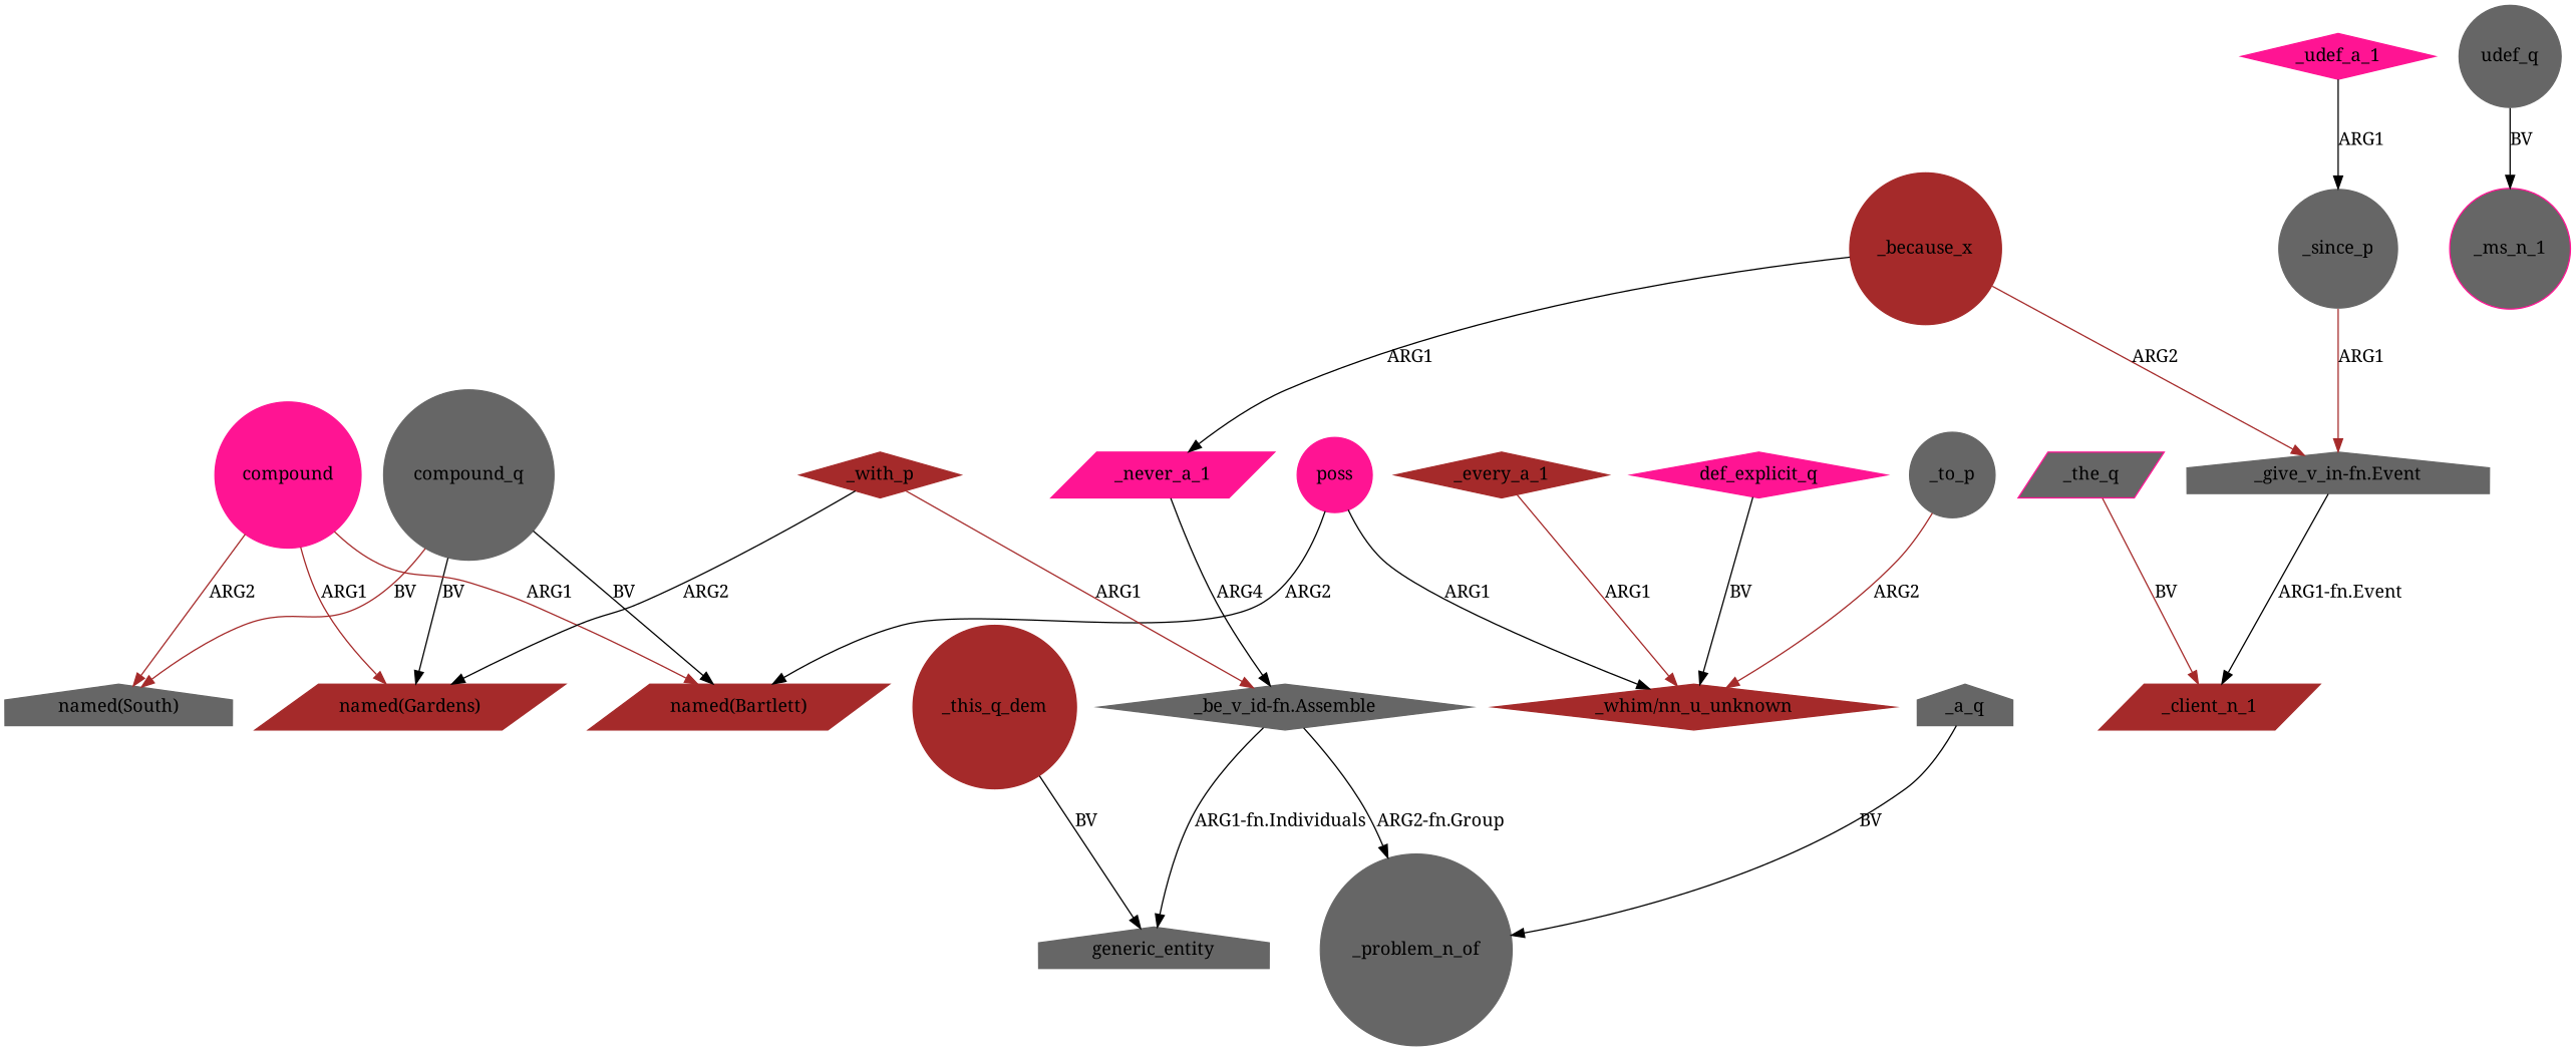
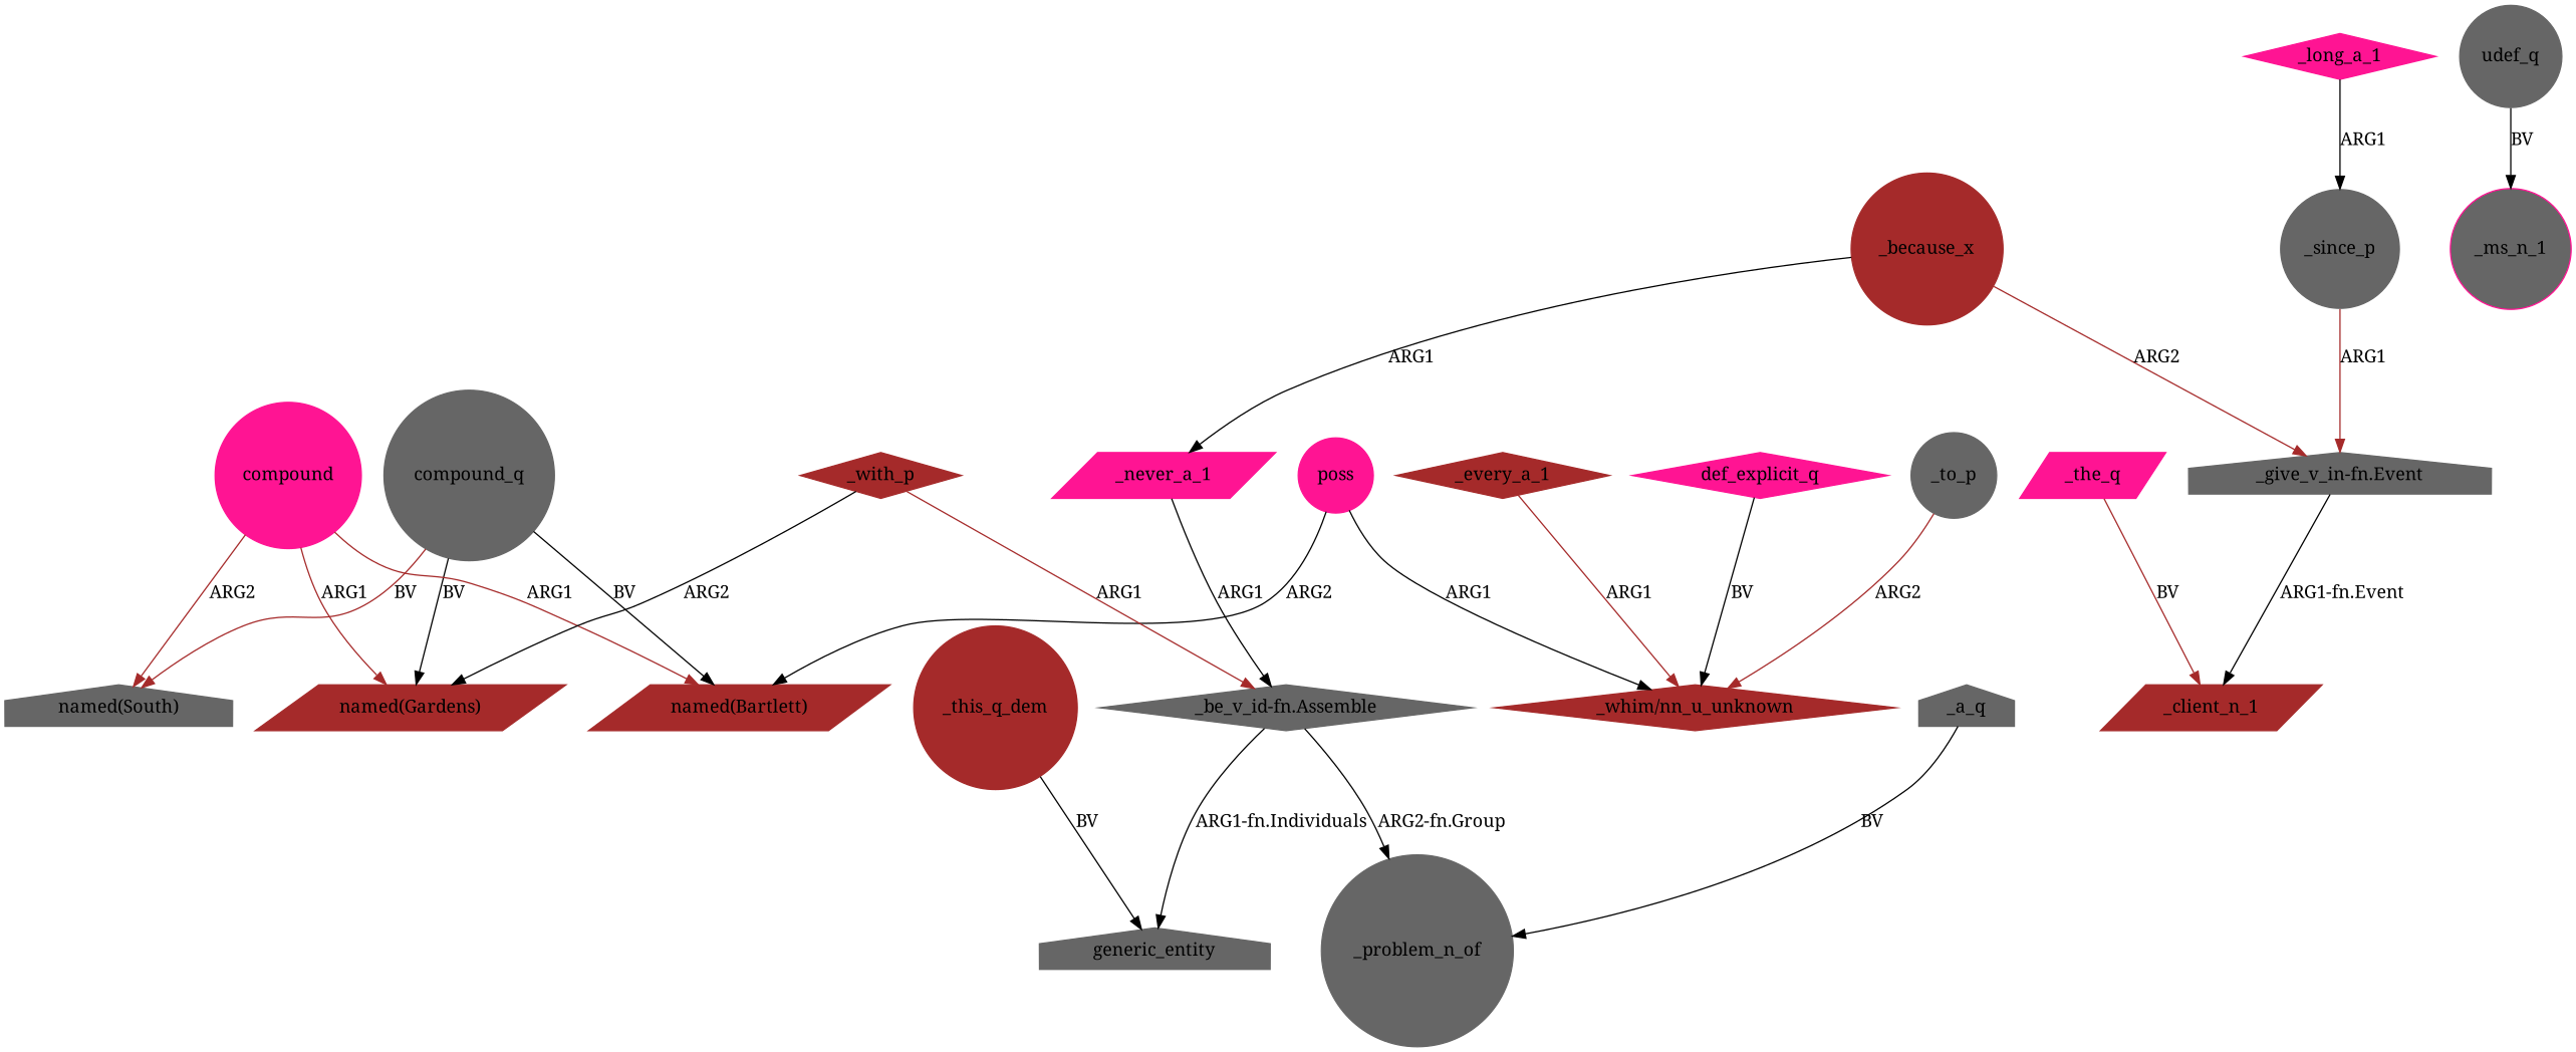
  digraph {
    fontname="Noto Serif"
    node [color=gray40 fontname="Noto Serif" shape=circle style=filled]
    edge [color=black fontname="Noto Serif"]
    n1 [label=compound_q]
    "named(Gardens)" [color=brown shape=parallelogram]
    "named(Bartlett)" [color=brown shape=parallelogram]
    "named(South)" [shape=house]
    poss [color=deeppink]
    "_whim/nn_u_unknown" [color=brown shape=diamond]
    compound [color=deeppink]
    _ms_n_1 [color=deeppink fillcolor=gray40]
    _never_a_1 [color=deeppink shape=parallelogram]
    "_be_v_id-fn.Assemble" [shape=diamond]
    generic_entity [shape=house]
    _problem_n_of
-   _the_q [color=deeppink shape=parallelogram fillcolor=gray40]
+   _the_q [color=deeppink shape=parallelogram]
    _client_n_1 [color=brown shape=parallelogram]
    _with_p [color=brown shape=diamond]
    _because_x [color=brown]
    "_give_v_in-fn.Event" [shape=house]
    def_explicit_q [color=deeppink shape=diamond]
    _to_p
    _every_a_1 [color=brown shape=diamond]
    _this_q_dem [color=brown]
    udef_q
-   _long_a_1 [color=deeppink shape=diamond label=_udef_a_1]
+   _long_a_1 [color=deeppink shape=diamond]
    _since_p
    _a_q [shape=house]
    n1 -> "named(Gardens)" [label=BV]
    n1 -> "named(Bartlett)" [label=BV]
    n1 -> "named(South)" [color=brown label=BV]
    poss -> "named(Bartlett)" [label=ARG2]
    poss -> "_whim/nn_u_unknown" [label=ARG1]
    compound -> "named(Gardens)" [color=brown label=ARG1]
    compound -> "named(Bartlett)" [color=brown label=ARG1]
    compound -> "named(South)" [color=brown label=ARG2]
-   _never_a_1 -> "_be_v_id-fn.Assemble" [label=ARG4]
+   _never_a_1 -> "_be_v_id-fn.Assemble" [label=ARG1]
    "_be_v_id-fn.Assemble" -> generic_entity [label="ARG1-fn.Individuals"]
    "_be_v_id-fn.Assemble" -> _problem_n_of [label="ARG2-fn.Group"]
    _the_q -> _client_n_1 [color=brown label=BV]
    _with_p -> "named(Gardens)" [label=ARG2]
    _with_p -> "_be_v_id-fn.Assemble" [color=brown label=ARG1]
    _because_x -> _never_a_1 [label=ARG1]
    _because_x -> "_give_v_in-fn.Event" [color=brown label=ARG2]
    "_give_v_in-fn.Event" -> _client_n_1 [label="ARG1-fn.Event"]
    def_explicit_q -> "_whim/nn_u_unknown" [label=BV]
    _to_p -> "_whim/nn_u_unknown" [color=brown label=ARG2]
    _every_a_1 -> "_whim/nn_u_unknown" [color=brown label=ARG1]
    _this_q_dem -> generic_entity [label=BV]
    udef_q -> _ms_n_1 [label=BV]
    _long_a_1 -> _since_p [label=ARG1]
    _since_p -> "_give_v_in-fn.Event" [color=brown label=ARG1]
    _a_q -> _problem_n_of [label=BV]
  }
